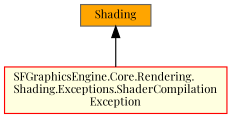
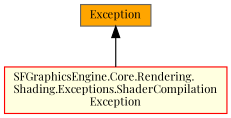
  digraph {
    fontname="Playfair Display"
    node [fontname="Playfair Display" fontsize=10 shape=box style=filled]
    n1 [color=red fillcolor=lightyellow fontcolor=black height=0.2 label="SFGraphicsEngine.Core.Rendering.\lShading.Exceptions.ShaderCompilation\lException" width=0.4]
-   n2 [color=gray40 fillcolor=orange height=0.2 label=Shading width=0.4]
+   n2 [color=gray40 fillcolor=orange height=0.2 label=Exception width=0.4]
    n2 -> n1 [color=black dir=back fontname="Playfair Display" fontsize=10 labelfontname=Helvetica labelfontsize=10 style=solid]
  }
